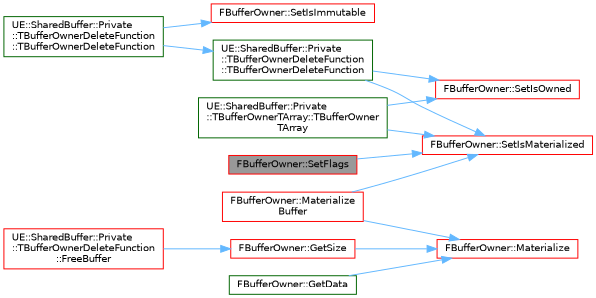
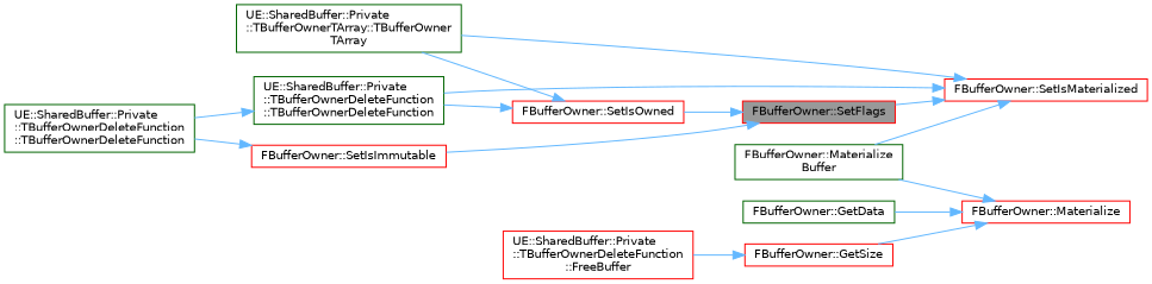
  digraph {
    rankdir=RL
    node [color=red fillcolor=white fontname=Helvetica fontsize=10 shape=box style=filled]
    edge [color=steelblue1 dir=back fontname=Helvetica fontsize=10 labelfontname=Helvetica labelfontsize=10 style=solid]
    n1 [fillcolor=grey60 fontcolor=black height=0.2 label="FBufferOwner::SetFlags" width=0.4]
    n2 [height=0.2 label="FBufferOwner::SetIsImmutable" width=0.4]
    n3 [height=0.2 label="FBufferOwner::SetIsOwned" width=0.4]
    n4 [color=darkgreen height=0.2 label="UE::SharedBuffer::Private\l::TBufferOwnerDeleteFunction\l::TBufferOwnerDeleteFunction" width=0.4]
    n5 [height=0.2 label="FBufferOwner::SetIsMaterialized" width=0.4]
    n6 [color=darkgreen height=0.2 label="UE::SharedBuffer::Private\l::TBufferOwnerDeleteFunction\l::TBufferOwnerDeleteFunction" width=0.4]
    n7 [color=darkgreen height=0.2 label="UE::SharedBuffer::Private\l::TBufferOwnerTArray::TBufferOwner\lTArray" width=0.4]
-   n8 [height=0.2 label="FBufferOwner::Materialize\lBuffer" width=0.4]
+   n8 [color=darkgreen height=0.2 label="FBufferOwner::Materialize\lBuffer" width=0.4]
    n9 [height=0.2 label="FBufferOwner::Materialize" width=0.4]
    n10 [color=darkgreen height=0.2 label="FBufferOwner::GetData" width=0.4]
    n11 [height=0.2 label="FBufferOwner::GetSize" width=0.4]
    n12 [height=0.2 label="UE::SharedBuffer::Private\l::TBufferOwnerDeleteFunction\l::FreeBuffer" width=0.4]
+   n1 -> n2
+   n1 -> n3
    n2 -> n4
    n3 -> n6
    n3 -> n7
    n5 -> n1
    n5 -> n6
    n5 -> n7
    n5 -> n8
    n6 -> n4
    n9 -> n8
    n9 -> n10
    n9 -> n11
    n11 -> n12
  }
